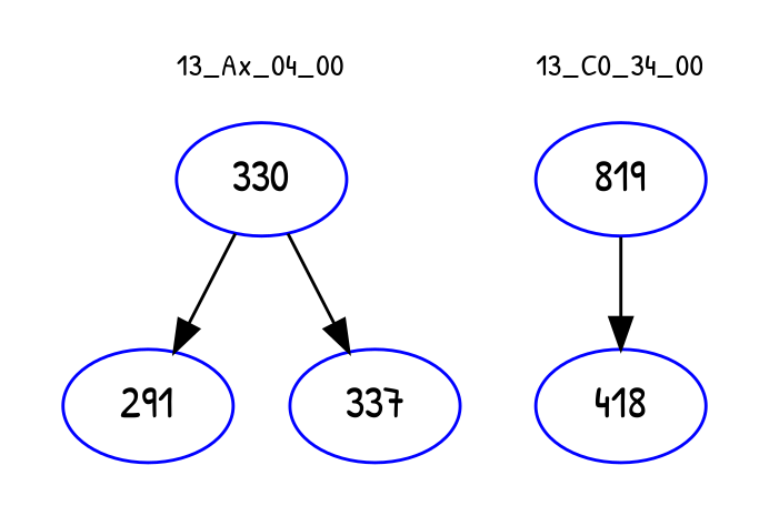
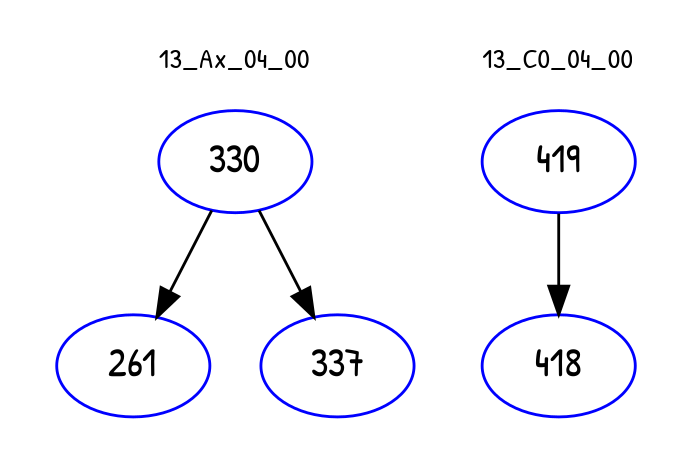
  digraph {
    fontname="Patrick Hand"
    node [color=blue fontname="Patrick Hand"]
    edge [color=black fontname="Patrick Hand"]
    n1 [label=330]
-   n2 [label=291]
+   n2 [label=261]
    n3 [label=337]
-   n4 [label=819]
+   n4 [label=419]
    n5 [label=418]
    subgraph cluster_1 {
      color=white
      fontsize=10
      label="13_Ax_04_00"
      n1
      n2
      n3
    }
    subgraph cluster_2 {
      color=white
      fontsize=10
-     label="13_C0_34_00"
+     label="13_C0_04_00"
      n4
      n5
    }
    n1 -> n2
    n1 -> n3
    n4 -> n5
  }
